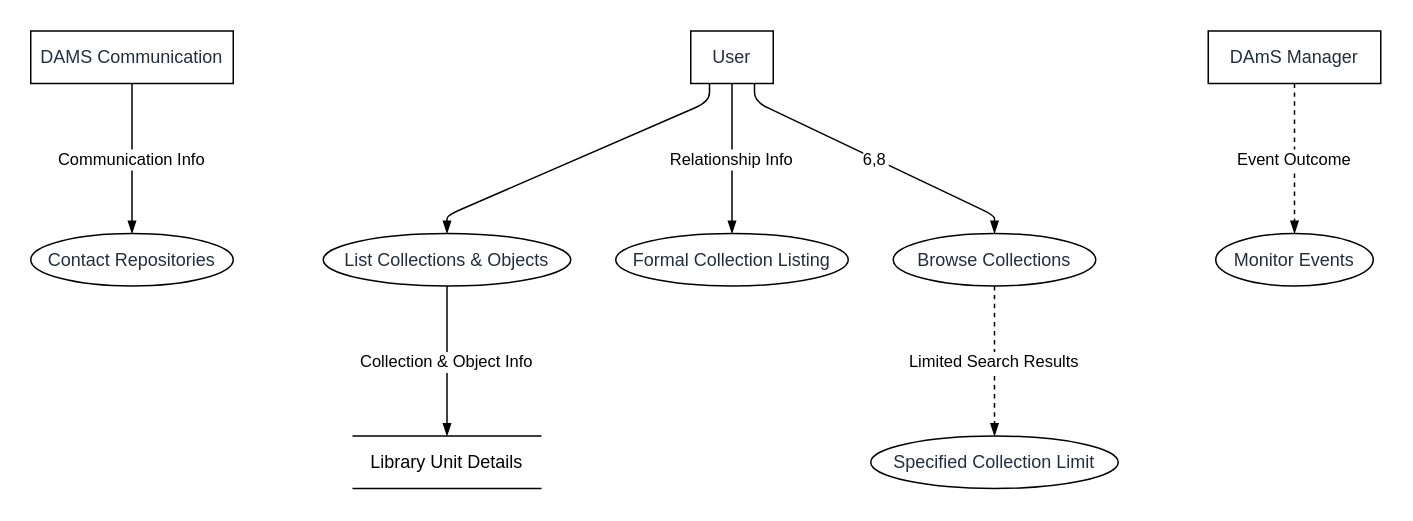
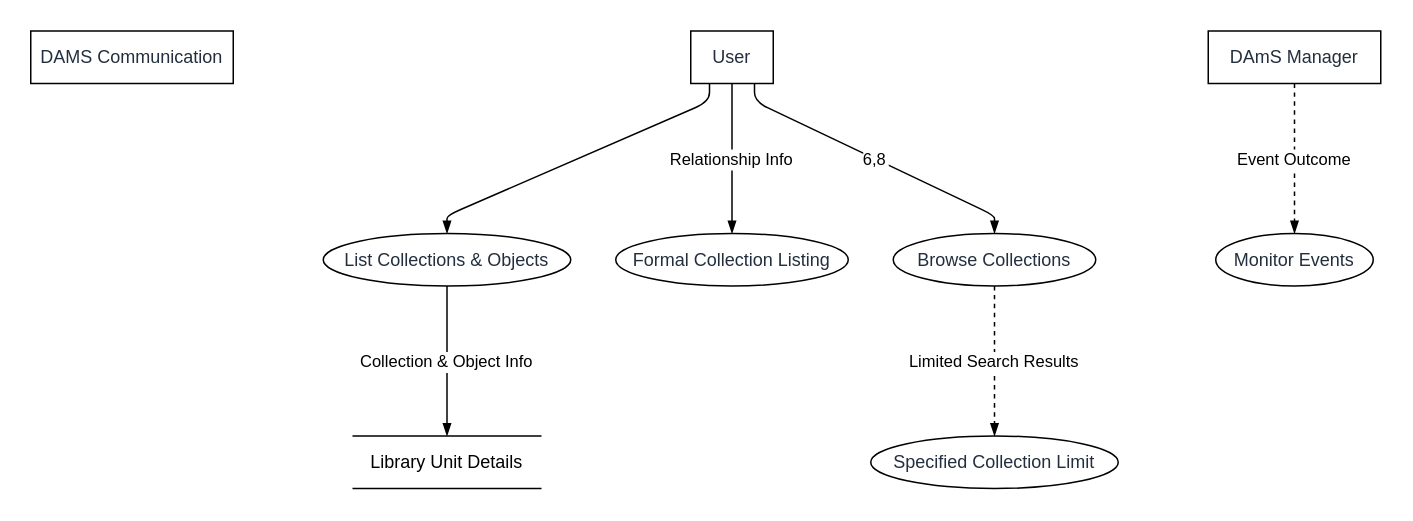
  <mxCell id="0" />
  <mxCell id="1" parent="0" />
  <mxCell id="2" value="User" style="shape=rectangle;whiteSpace=wrap;html=1;fillColor=#ffffff;strokeColor=#000000;align=center;verticalAlign=middle;fontColor=#232F3E;" vertex="1" parent="1"><mxGeometry x="460" width="55" height="35" as="geometry" y="20" /></mxCell>
  <mxCell id="3" value="List Collections &amp; Objects" style="shape=ellipse;perimeter=ellipsePerimeter;whiteSpace=wrap;html=1;fillColor=#ffffff;strokeColor=#000000;align=center;verticalAlign=middle;fontColor=#232F3E;" vertex="1" parent="1"><mxGeometry x="215" y="155" width="165" height="35" as="geometry" /></mxCell>
  <mxCell id="4" value="Library Unit Details" style="html=1;dashed=0;whiteSpace=wrap;shape=partialRectangle;right=0;left=0;" vertex="1" parent="1"><mxGeometry x="235" y="290" width="125" height="35" as="geometry" /></mxCell>
  <mxCell id="5" value="DAMS Communication" style="shape=rectangle;whiteSpace=wrap;html=1;fillColor=#ffffff;strokeColor=#000000;align=center;verticalAlign=middle;fontColor=#232F3E;" vertex="1" parent="1"><mxGeometry width="135" height="35" as="geometry" x="20" y="20" /></mxCell>
- <mxCell id="6" value="Contact Repositories" style="shape=ellipse;perimeter=ellipsePerimeter;whiteSpace=wrap;html=1;fillColor=#ffffff;strokeColor=#000000;align=center;verticalAlign=middle;fontColor=#232F3E;" vertex="1" parent="1"><mxGeometry y="155" width="135" height="35" as="geometry" x="20" /></mxCell>
  <mxCell id="7" value="Formal Collection Listing" style="shape=ellipse;perimeter=ellipsePerimeter;whiteSpace=wrap;html=1;fillColor=#ffffff;strokeColor=#000000;align=center;verticalAlign=middle;fontColor=#232F3E;" vertex="1" parent="1"><mxGeometry x="410" y="155" width="155" height="35" as="geometry" /></mxCell>
  <mxCell id="8" value="Browse Collections" style="shape=ellipse;perimeter=ellipsePerimeter;whiteSpace=wrap;html=1;fillColor=#ffffff;strokeColor=#000000;align=center;verticalAlign=middle;fontColor=#232F3E;" vertex="1" parent="1"><mxGeometry x="595" y="155" width="135" height="35" as="geometry" /></mxCell>
  <mxCell id="9" value="Specified Collection Limit" style="shape=ellipse;perimeter=ellipsePerimeter;whiteSpace=wrap;html=1;fillColor=#ffffff;strokeColor=#000000;align=center;verticalAlign=middle;fontColor=#232F3E;" vertex="1" parent="1"><mxGeometry x="580" y="290" width="165" height="35" as="geometry" /></mxCell>
  <mxCell id="10" value="DAmS Manager" style="shape=rectangle;whiteSpace=wrap;html=1;fillColor=#ffffff;strokeColor=#000000;align=center;verticalAlign=middle;fontColor=#232F3E;" vertex="1" parent="1"><mxGeometry x="805" width="115" height="35" as="geometry" y="20" /></mxCell>
  <mxCell id="11" value="Monitor Events" style="shape=ellipse;perimeter=ellipsePerimeter;whiteSpace=wrap;html=1;fillColor=#ffffff;strokeColor=#000000;align=center;verticalAlign=middle;fontColor=#232F3E;" vertex="1" parent="1"><mxGeometry x="810" y="155" width="105" height="35" as="geometry" /></mxCell>
  <mxCell id="12" value="" style="endArrow=blockThin;endFill=1;fontSize=11;orthogonal=1;noEdgeStyle=1;" edge="1" parent="1" source="2" target="3"><mxGeometry relative="1" as="geometry"><Array as="points"><mxPoint x="472.5" y="67" /><mxPoint x="297.5" y="143" /></Array></mxGeometry></mxCell>
  <mxCell id="13" value="Collection &amp; Object Info" style="endArrow=blockThin;endFill=1;fontSize=11;orthogonal=1;noEdgeStyle=1;" edge="1" parent="1" source="3" target="4"><mxGeometry relative="1" as="geometry"><Array as="points"><mxPoint x="297.5" y="202" /><mxPoint x="297.5" y="278" /></Array></mxGeometry></mxCell>
- <mxCell id="14" value="Communication Info" style="endArrow=blockThin;endFill=1;fontSize=11;orthogonal=1;noEdgeStyle=1;" edge="1" parent="1" source="5" target="6"><mxGeometry relative="1" as="geometry"><Array as="points"><mxPoint x="87.5" y="67" /><mxPoint x="87.5" y="143" /></Array></mxGeometry></mxCell>
  <mxCell id="15" value="Relationship Info" style="endArrow=blockThin;endFill=1;fontSize=11;orthogonal=1;noEdgeStyle=1;" edge="1" parent="1" source="2" target="7"><mxGeometry relative="1" as="geometry"><Array as="points"><mxPoint x="487.5" y="69" /><mxPoint x="487.5" y="143" /></Array></mxGeometry></mxCell>
  <mxCell id="16" value="6,8" style="endArrow=blockThin;endFill=1;fontSize=11;orthogonal=1;noEdgeStyle=1;" edge="1" parent="1" source="2" target="8"><mxGeometry relative="1" as="geometry"><Array as="points"><mxPoint x="502.5" y="67" /><mxPoint x="662.5" y="143" /></Array></mxGeometry></mxCell>
  <mxCell id="17" value="Limited Search Results" style="endArrow=blockThin;endFill=1;fontSize=11;orthogonal=1;noEdgeStyle=1;dashed=1;" edge="1" parent="1" source="8" target="9"><mxGeometry relative="1" as="geometry"><Array as="points"><mxPoint x="662.5" y="202" /><mxPoint x="662.5" y="278" /></Array></mxGeometry></mxCell>
  <mxCell id="18" value="Event Outcome" style="endArrow=blockThin;endFill=1;fontSize=11;orthogonal=1;noEdgeStyle=1;dashed=1;" edge="1" parent="1" source="10" target="11"><mxGeometry relative="1" as="geometry"><Array as="points"><mxPoint x="862.5" y="67" /><mxPoint x="862.5" y="143" /></Array></mxGeometry></mxCell>
